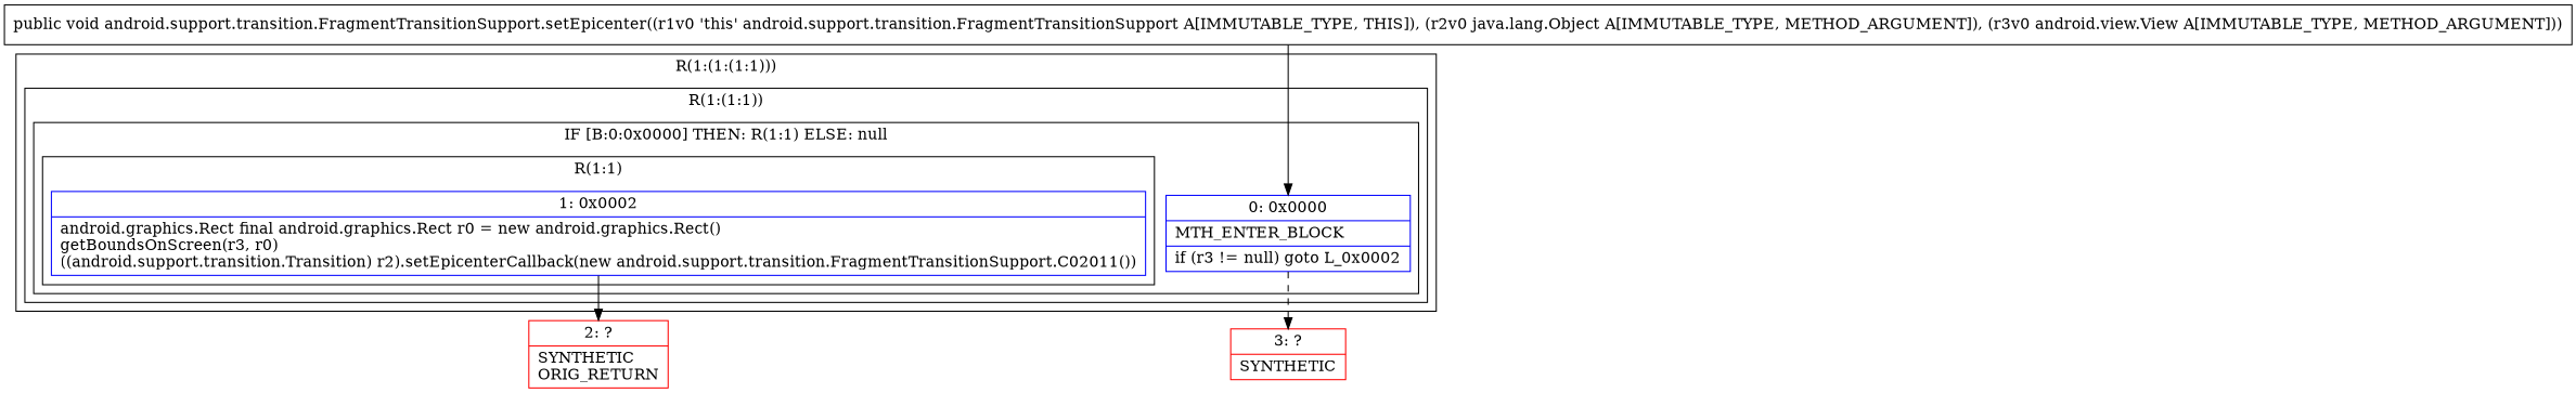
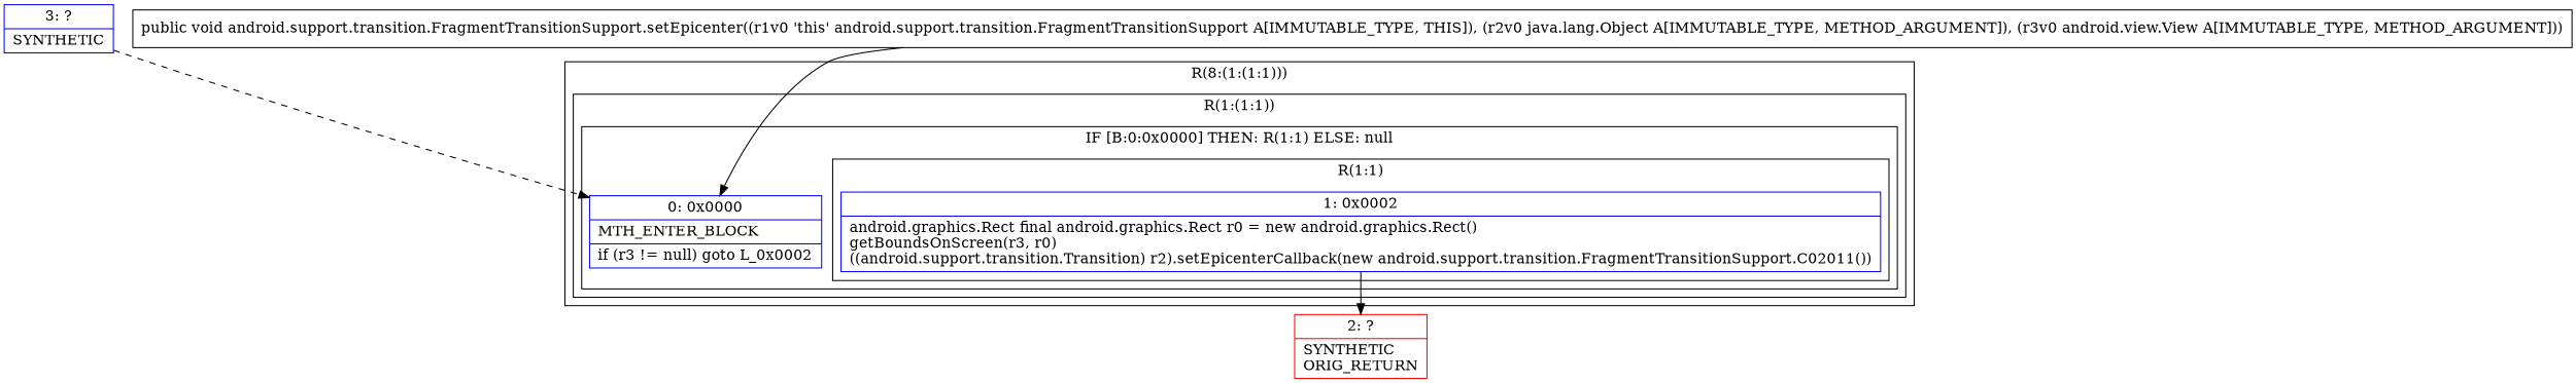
  digraph {
    node [color=blue shape=record]
    n1 [label="{1\:\ 0x0002|android.graphics.Rect final android.graphics.Rect r0 = new android.graphics.Rect()\lgetBoundsOnScreen(r3, r0)\l((android.support.transition.Transition) r2).setEpicenterCallback(new android.support.transition.FragmentTransitionSupport.C02011())\l}"]
    n2 [label="{0\:\ 0x0000|MTH_ENTER_BLOCK\l|if (r3 != null) goto L_0x0002\l}"]
    n3 [color=red label="{2\:\ ?|SYNTHETIC\lORIG_RETURN\l}"]
-   n4 [color=red label="{3\:\ ?|SYNTHETIC\l}"]
+   n4 [label="{3\:\ ?|SYNTHETIC\l}"]
    n5 [label="{public void android.support.transition.FragmentTransitionSupport.setEpicenter((r1v0 'this' android.support.transition.FragmentTransitionSupport A[IMMUTABLE_TYPE, THIS]), (r2v0 java.lang.Object A[IMMUTABLE_TYPE, METHOD_ARGUMENT]), (r3v0 android.view.View A[IMMUTABLE_TYPE, METHOD_ARGUMENT])) }" color=""]
    subgraph cluster_1 {
-     label="R(1:(1:(1:1)))"
+     label="R(8:(1:(1:1)))"
      subgraph cluster_2 {
        label="R(1:(1:1))"
        subgraph cluster_3 {
          label="IF [B:0:0x0000] THEN: R(1:1) ELSE: null"
          n2
          subgraph cluster_4 {
            label="R(1:1)"
            n1
          }
        }
      }
    }
    n1 -> n3
-   n2 -> n4 [style=dashed]
+   n4 -> n2 [style=dashed]
    n5 -> n2
  }
